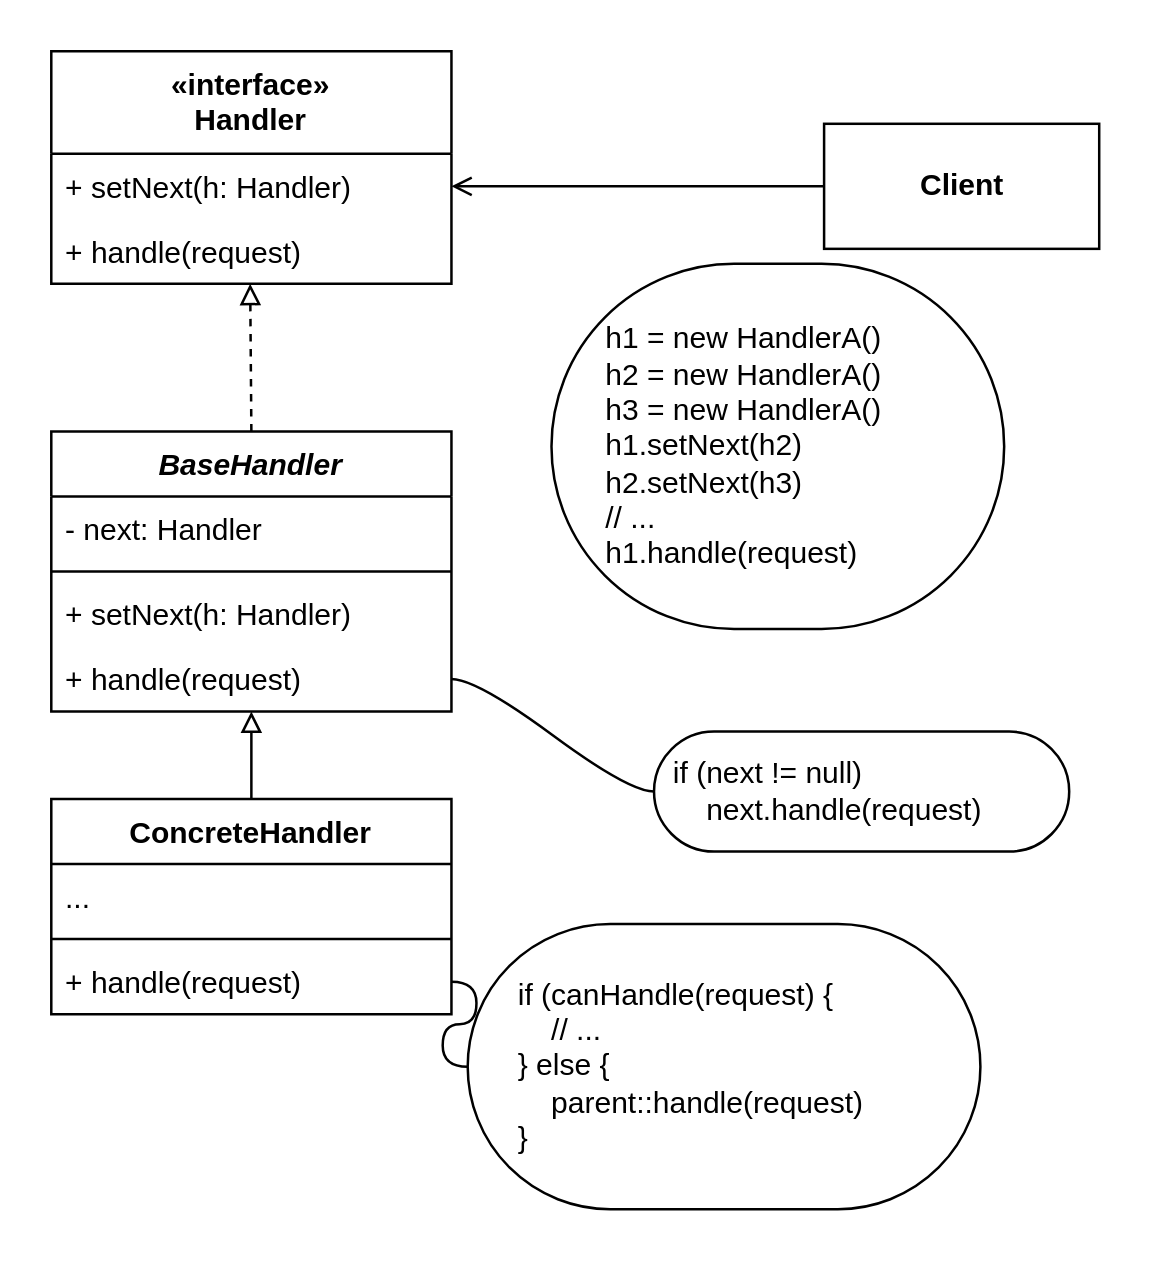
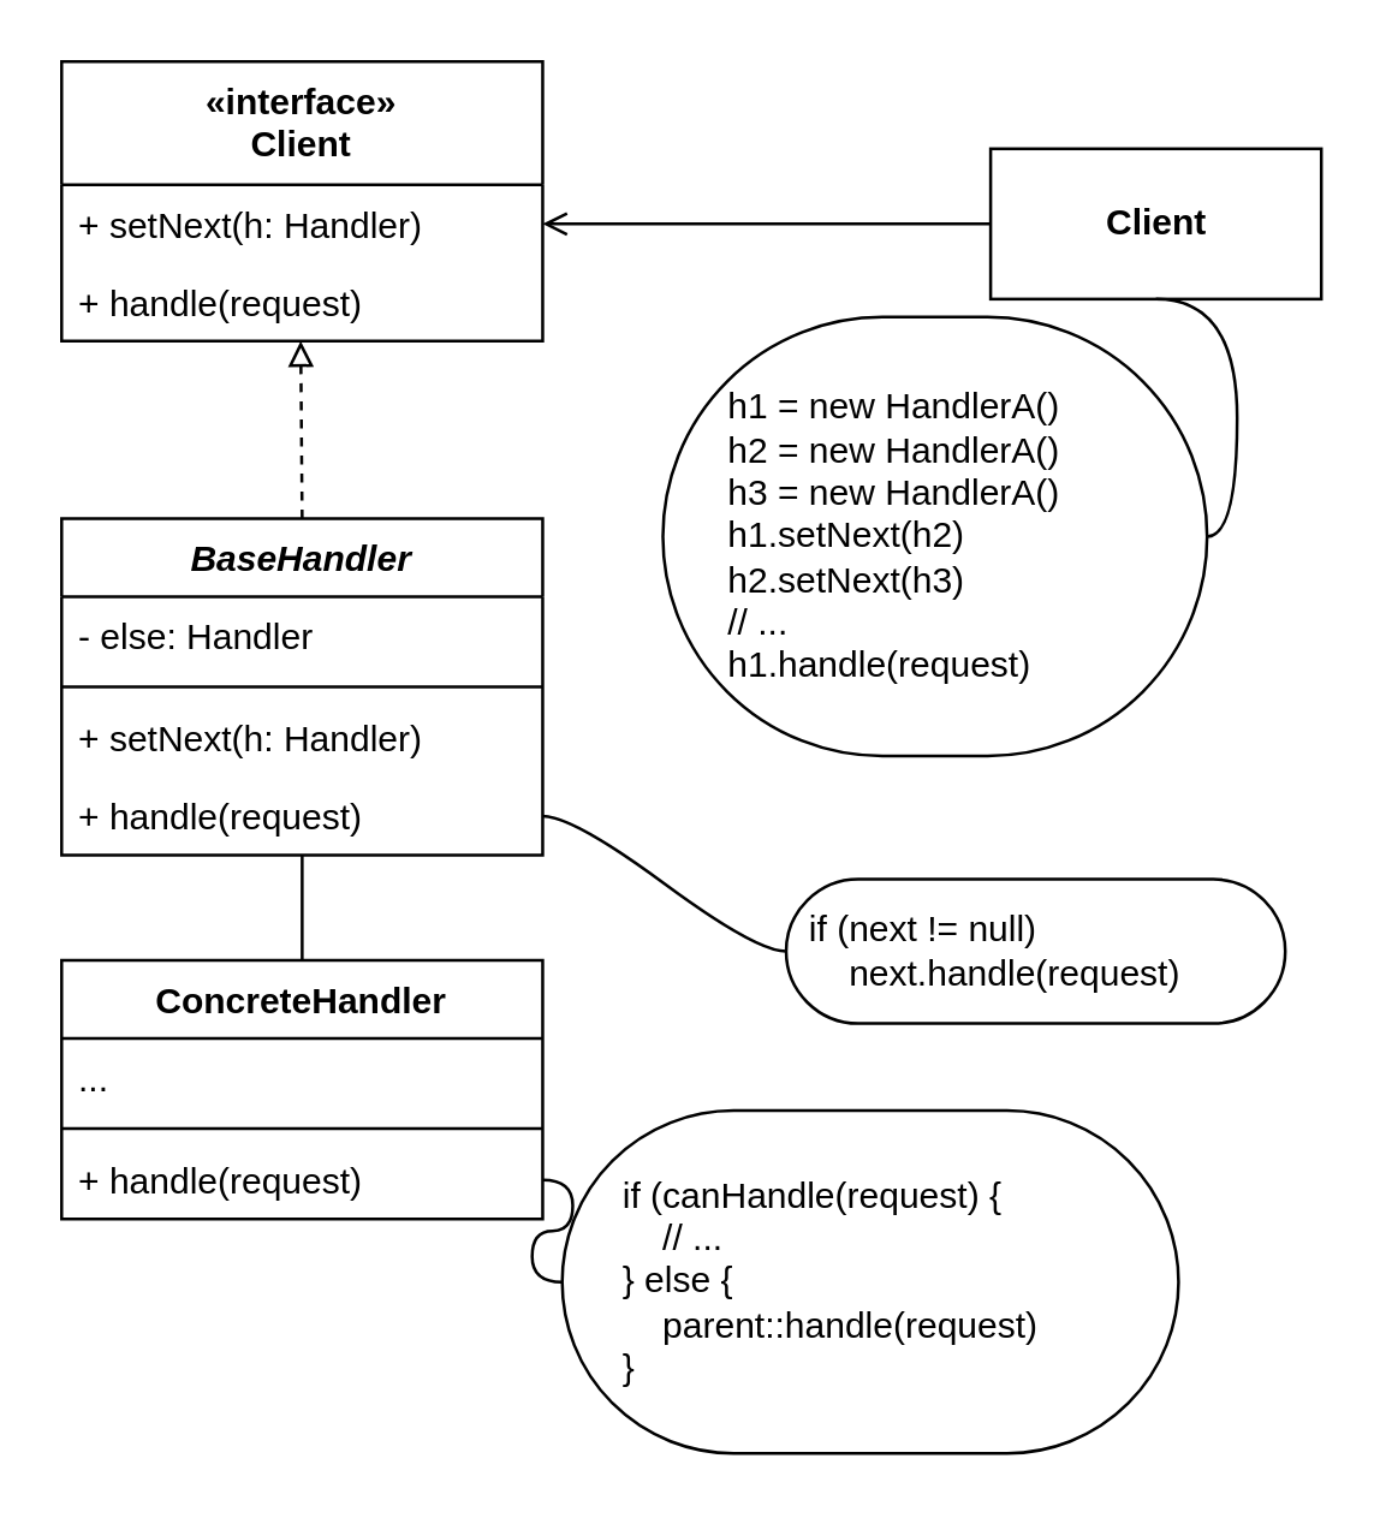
  <mxCell id="0" />
  <mxCell id="1" parent="0" />
- <mxCell id="2" value="«interface»&#10;Handler" style="swimlane;fontStyle=1;align=center;verticalAlign=top;childLayout=stackLayout;horizontal=1;startSize=41;horizontalStack=0;resizeParent=1;resizeParentMax=0;resizeLast=0;collapsible=1;marginBottom=0;" parent="1" vertex="1"><mxGeometry x="20" y="20" width="160" height="93" as="geometry" /></mxCell>
+ <mxCell id="2" value="«interface»&#10;Client" style="swimlane;fontStyle=1;align=center;verticalAlign=top;childLayout=stackLayout;horizontal=1;startSize=41;horizontalStack=0;resizeParent=1;resizeParentMax=0;resizeLast=0;collapsible=1;marginBottom=0;" parent="1" vertex="1"><mxGeometry x="20" y="20" width="160" height="93" as="geometry" /></mxCell>
  <mxCell id="3" value="+ setNext(h: Handler)" style="text;strokeColor=none;fillColor=none;align=left;verticalAlign=top;spacingLeft=4;spacingRight=4;overflow=hidden;rotatable=0;points=[[0,0.5],[1,0.5]];portConstraint=eastwest;" parent="2" vertex="1"><mxGeometry y="41" width="160" height="26" as="geometry" /></mxCell>
  <mxCell id="4" value="+ handle(request)" style="text;strokeColor=none;fillColor=none;align=left;verticalAlign=top;spacingLeft=4;spacingRight=4;overflow=hidden;rotatable=0;points=[[0,0.5],[1,0.5]];portConstraint=eastwest;" parent="2" vertex="1"><mxGeometry y="67" width="160" height="26" as="geometry" /></mxCell>
  <mxCell id="5" style="edgeStyle=none;html=1;exitX=0;exitY=0.5;exitDx=0;exitDy=0;entryX=1;entryY=0.5;entryDx=0;entryDy=0;endArrow=open;endFill=0;" parent="1" source="6" target="3" edge="1"><mxGeometry relative="1" as="geometry" /></mxCell>
  <mxCell id="6" value="Client" style="html=1;fontStyle=1" parent="1" vertex="1"><mxGeometry x="329" y="49" width="110" height="50" as="geometry" /></mxCell>
  <mxCell id="7" style="edgeStyle=none;html=1;exitX=0.5;exitY=0;exitDx=0;exitDy=0;entryX=0.497;entryY=1;entryDx=0;entryDy=0;entryPerimeter=0;endArrow=block;endFill=0;dashed=1;" parent="1" source="8" target="4" edge="1"><mxGeometry relative="1" as="geometry" /></mxCell>
  <mxCell id="8" value="BaseHandler" style="swimlane;fontStyle=3;align=center;verticalAlign=top;childLayout=stackLayout;horizontal=1;startSize=26;horizontalStack=0;resizeParent=1;resizeParentMax=0;resizeLast=0;collapsible=1;marginBottom=0;" parent="1" vertex="1"><mxGeometry x="20" y="172" width="160" height="112" as="geometry" /></mxCell>
- <mxCell id="9" value="- next: Handler" style="text;strokeColor=none;fillColor=none;align=left;verticalAlign=top;spacingLeft=4;spacingRight=4;overflow=hidden;rotatable=0;points=[[0,0.5],[1,0.5]];portConstraint=eastwest;" parent="8" vertex="1"><mxGeometry y="26" width="160" height="26" as="geometry" /></mxCell>
+ <mxCell id="9" value="- else: Handler" style="text;strokeColor=none;fillColor=none;align=left;verticalAlign=top;spacingLeft=4;spacingRight=4;overflow=hidden;rotatable=0;points=[[0,0.5],[1,0.5]];portConstraint=eastwest;" parent="8" vertex="1"><mxGeometry y="26" width="160" height="26" as="geometry" /></mxCell>
  <mxCell id="10" value="" style="line;strokeWidth=1;fillColor=none;align=left;verticalAlign=middle;spacingTop=-1;spacingLeft=3;spacingRight=3;rotatable=0;labelPosition=right;points=[];portConstraint=eastwest;" parent="8" vertex="1"><mxGeometry y="52" width="160" height="8" as="geometry" /></mxCell>
  <mxCell id="11" value="+ setNext(h: Handler)" style="text;strokeColor=none;fillColor=none;align=left;verticalAlign=top;spacingLeft=4;spacingRight=4;overflow=hidden;rotatable=0;points=[[0,0.5],[1,0.5]];portConstraint=eastwest;" parent="8" vertex="1"><mxGeometry y="60" width="160" height="26" as="geometry" /></mxCell>
  <mxCell id="12" value="+ handle(request)" style="text;strokeColor=none;fillColor=none;align=left;verticalAlign=top;spacingLeft=4;spacingRight=4;overflow=hidden;rotatable=0;points=[[0,0.5],[1,0.5]];portConstraint=eastwest;" parent="8" vertex="1"><mxGeometry y="86" width="160" height="26" as="geometry" /></mxCell>
- <mxCell id="13" style="edgeStyle=none;html=1;exitX=0.5;exitY=0;exitDx=0;exitDy=0;entryX=0.5;entryY=1;entryDx=0;entryDy=0;endArrow=block;endFill=0;" parent="1" source="14" target="8" edge="1"><mxGeometry relative="1" as="geometry" /></mxCell>
+ <mxCell id="13" style="edgeStyle=none;html=1;exitX=0.5;exitY=0;exitDx=0;exitDy=0;entryX=0.5;entryY=1;entryDx=0;entryDy=0;endArrow=none;endFill=0;" parent="1" source="14" target="8" edge="1"><mxGeometry relative="1" as="geometry" /></mxCell>
  <mxCell id="14" value="ConcreteHandler" style="swimlane;fontStyle=1;align=center;verticalAlign=top;childLayout=stackLayout;horizontal=1;startSize=26;horizontalStack=0;resizeParent=1;resizeParentMax=0;resizeLast=0;collapsible=1;marginBottom=0;" parent="1" vertex="1"><mxGeometry x="20" y="319" width="160" height="86" as="geometry" /></mxCell>
  <mxCell id="15" value="..." style="text;strokeColor=none;fillColor=none;align=left;verticalAlign=top;spacingLeft=4;spacingRight=4;overflow=hidden;rotatable=0;points=[[0,0.5],[1,0.5]];portConstraint=eastwest;" parent="14" vertex="1"><mxGeometry y="26" width="160" height="26" as="geometry" /></mxCell>
  <mxCell id="16" value="" style="line;strokeWidth=1;fillColor=none;align=left;verticalAlign=middle;spacingTop=-1;spacingLeft=3;spacingRight=3;rotatable=0;labelPosition=right;points=[];portConstraint=eastwest;" parent="14" vertex="1"><mxGeometry y="52" width="160" height="8" as="geometry" /></mxCell>
  <mxCell id="17" value="+ handle(request)" style="text;strokeColor=none;fillColor=none;align=left;verticalAlign=top;spacingLeft=4;spacingRight=4;overflow=hidden;rotatable=0;points=[[0,0.5],[1,0.5]];portConstraint=eastwest;" parent="14" vertex="1"><mxGeometry y="60" width="160" height="26" as="geometry" /></mxCell>
  <mxCell id="18" value="&lt;span&gt;h1 = new HandlerA()&lt;/span&gt;&lt;br&gt;&lt;span&gt;h2 = new HandlerA()&lt;/span&gt;&lt;br&gt;&lt;span&gt;h3 = new HandlerA()&lt;/span&gt;&lt;br&gt;&lt;span&gt;h1.setNext(h2)&lt;/span&gt;&lt;br&gt;&lt;span&gt;h2.setNext(h3)&lt;/span&gt;&lt;br&gt;&lt;span&gt;// ...&lt;/span&gt;&lt;br&gt;&lt;span&gt;h1.handle(request)&lt;/span&gt;" style="whiteSpace=wrap;html=1;rounded=1;arcSize=50;align=left;verticalAlign=middle;strokeWidth=1;autosize=1;spacing=22;treeFolding=1;treeMoving=1;newEdgeStyle={&quot;edgeStyle&quot;:&quot;entityRelationEdgeStyle&quot;,&quot;startArrow&quot;:&quot;none&quot;,&quot;endArrow&quot;:&quot;none&quot;,&quot;segment&quot;:10,&quot;curved&quot;:1};sketch=0;" parent="1" vertex="1"><mxGeometry x="220" y="105" width="181" height="146" as="geometry" /></mxCell>
+ <mxCell id="19" value="" style="edgeStyle=entityRelationEdgeStyle;startArrow=none;endArrow=none;segment=10;curved=1;rounded=0;exitX=0.5;exitY=1;exitDx=0;exitDy=0;" parent="1" source="6" target="18" edge="1"><mxGeometry relative="1" as="geometry"><mxPoint x="258" y="192" as="sourcePoint" /></mxGeometry></mxCell>
  <mxCell id="20" value="if (next != null)&lt;br&gt;&amp;nbsp; &amp;nbsp; next.handle(request)" style="whiteSpace=wrap;html=1;rounded=1;arcSize=50;align=left;verticalAlign=middle;strokeWidth=1;autosize=1;spacing=8;treeFolding=1;treeMoving=1;newEdgeStyle={&quot;edgeStyle&quot;:&quot;entityRelationEdgeStyle&quot;,&quot;startArrow&quot;:&quot;none&quot;,&quot;endArrow&quot;:&quot;none&quot;,&quot;segment&quot;:10,&quot;curved&quot;:1};" parent="1" vertex="1"><mxGeometry x="261" y="292" width="166" height="48" as="geometry" /></mxCell>
  <mxCell id="21" value="" style="edgeStyle=entityRelationEdgeStyle;startArrow=none;endArrow=none;segment=10;curved=1;exitX=1;exitY=0.5;exitDx=0;exitDy=0;" parent="1" source="12" target="20" edge="1"><mxGeometry relative="1" as="geometry"><mxPoint x="246" y="365" as="sourcePoint" /></mxGeometry></mxCell>
  <mxCell id="22" value="if (canHandle(request) {&lt;br&gt;&amp;nbsp; &amp;nbsp; // ...&lt;br&gt;} else {&lt;br&gt;&amp;nbsp; &amp;nbsp; parent::handle(request)&lt;br&gt;}" style="whiteSpace=wrap;html=1;rounded=1;arcSize=50;align=left;verticalAlign=middle;strokeWidth=1;autosize=1;spacing=20;treeFolding=1;treeMoving=1;newEdgeStyle={&quot;edgeStyle&quot;:&quot;entityRelationEdgeStyle&quot;,&quot;startArrow&quot;:&quot;none&quot;,&quot;endArrow&quot;:&quot;none&quot;,&quot;segment&quot;:10,&quot;curved&quot;:1};" parent="1" vertex="1"><mxGeometry x="186.5" y="369" width="205" height="114" as="geometry" /></mxCell>
  <mxCell id="23" value="" style="edgeStyle=entityRelationEdgeStyle;startArrow=none;endArrow=none;segment=10;curved=1;exitX=1;exitY=0.5;exitDx=0;exitDy=0;" parent="1" source="17" target="22" edge="1"><mxGeometry relative="1" as="geometry"><mxPoint x="260" y="529" as="sourcePoint" /></mxGeometry></mxCell>
